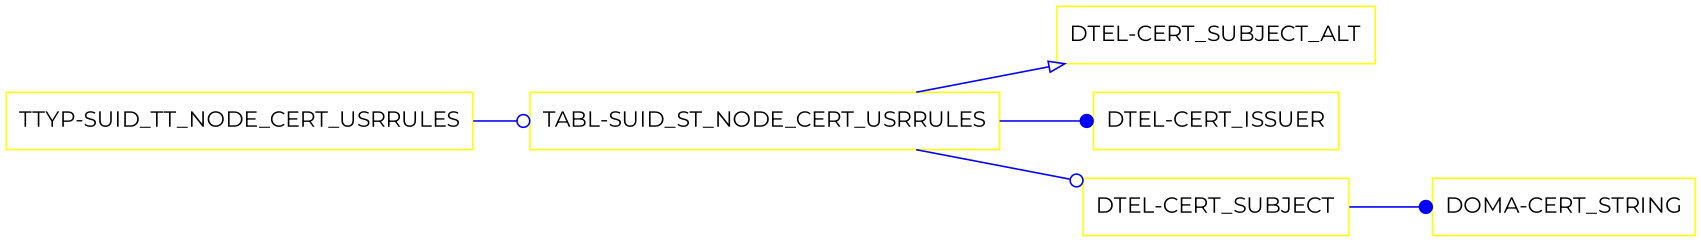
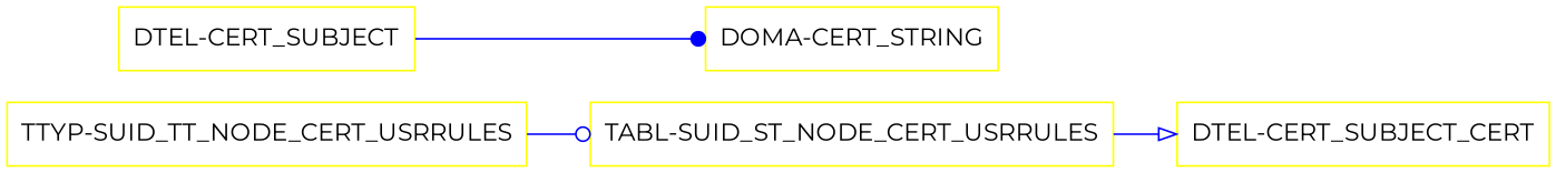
  digraph {
    fontname=Montserrat
    rankdir=LR
    node [color=yellow fontname=Montserrat shape=box]
    edge [arrowhead=odot color=blue fontname=Montserrat]
    "TTYP-SUID_TT_NODE_CERT_USRRULES"
    "TABL-SUID_ST_NODE_CERT_USRRULES"
-   "DTEL-CERT_SUBJECT_ALT"
-   "DTEL-CERT_ISSUER"
+   "DTEL-CERT_SUBJECT_ALT" [label="DTEL-CERT_SUBJECT_CERT"]
    "DTEL-CERT_SUBJECT"
    "DOMA-CERT_STRING"
    "TTYP-SUID_TT_NODE_CERT_USRRULES" -> "TABL-SUID_ST_NODE_CERT_USRRULES"
    "TABL-SUID_ST_NODE_CERT_USRRULES" -> "DTEL-CERT_SUBJECT_ALT" [arrowhead=onormal]
-   "TABL-SUID_ST_NODE_CERT_USRRULES" -> "DTEL-CERT_ISSUER" [arrowhead=dot]
-   "TABL-SUID_ST_NODE_CERT_USRRULES" -> "DTEL-CERT_SUBJECT"
    "DTEL-CERT_SUBJECT" -> "DOMA-CERT_STRING" [arrowhead=dot]
  }
